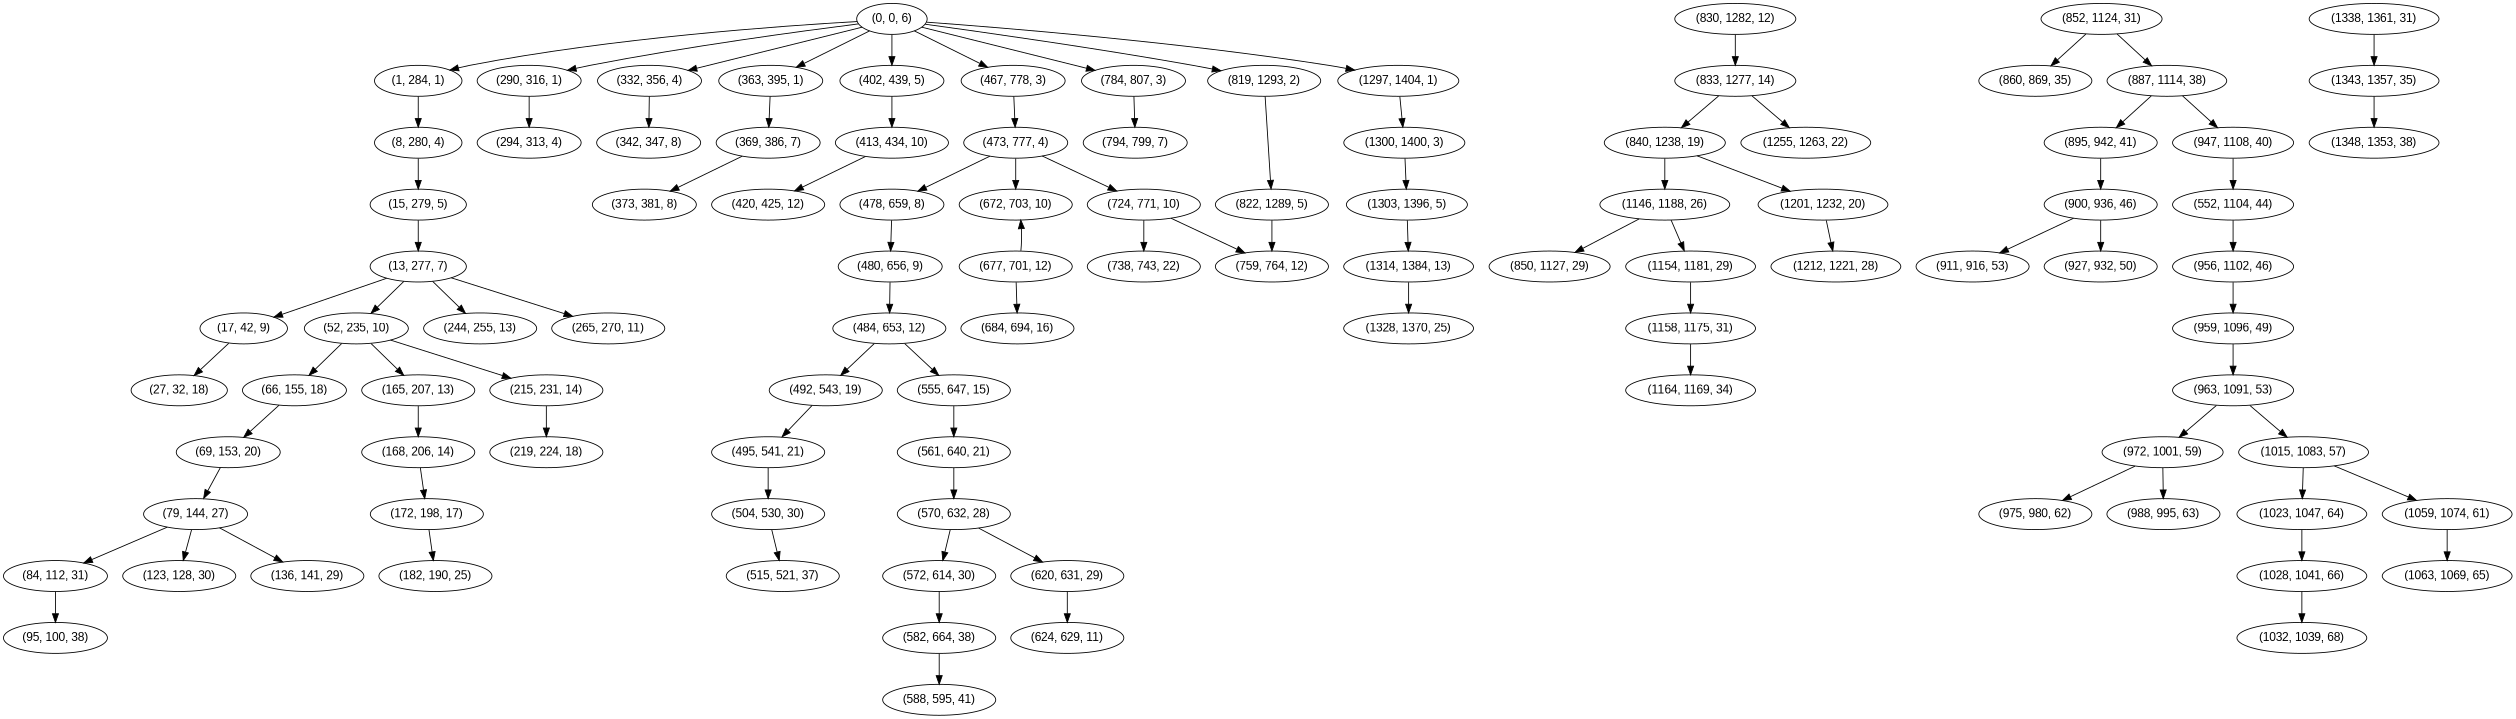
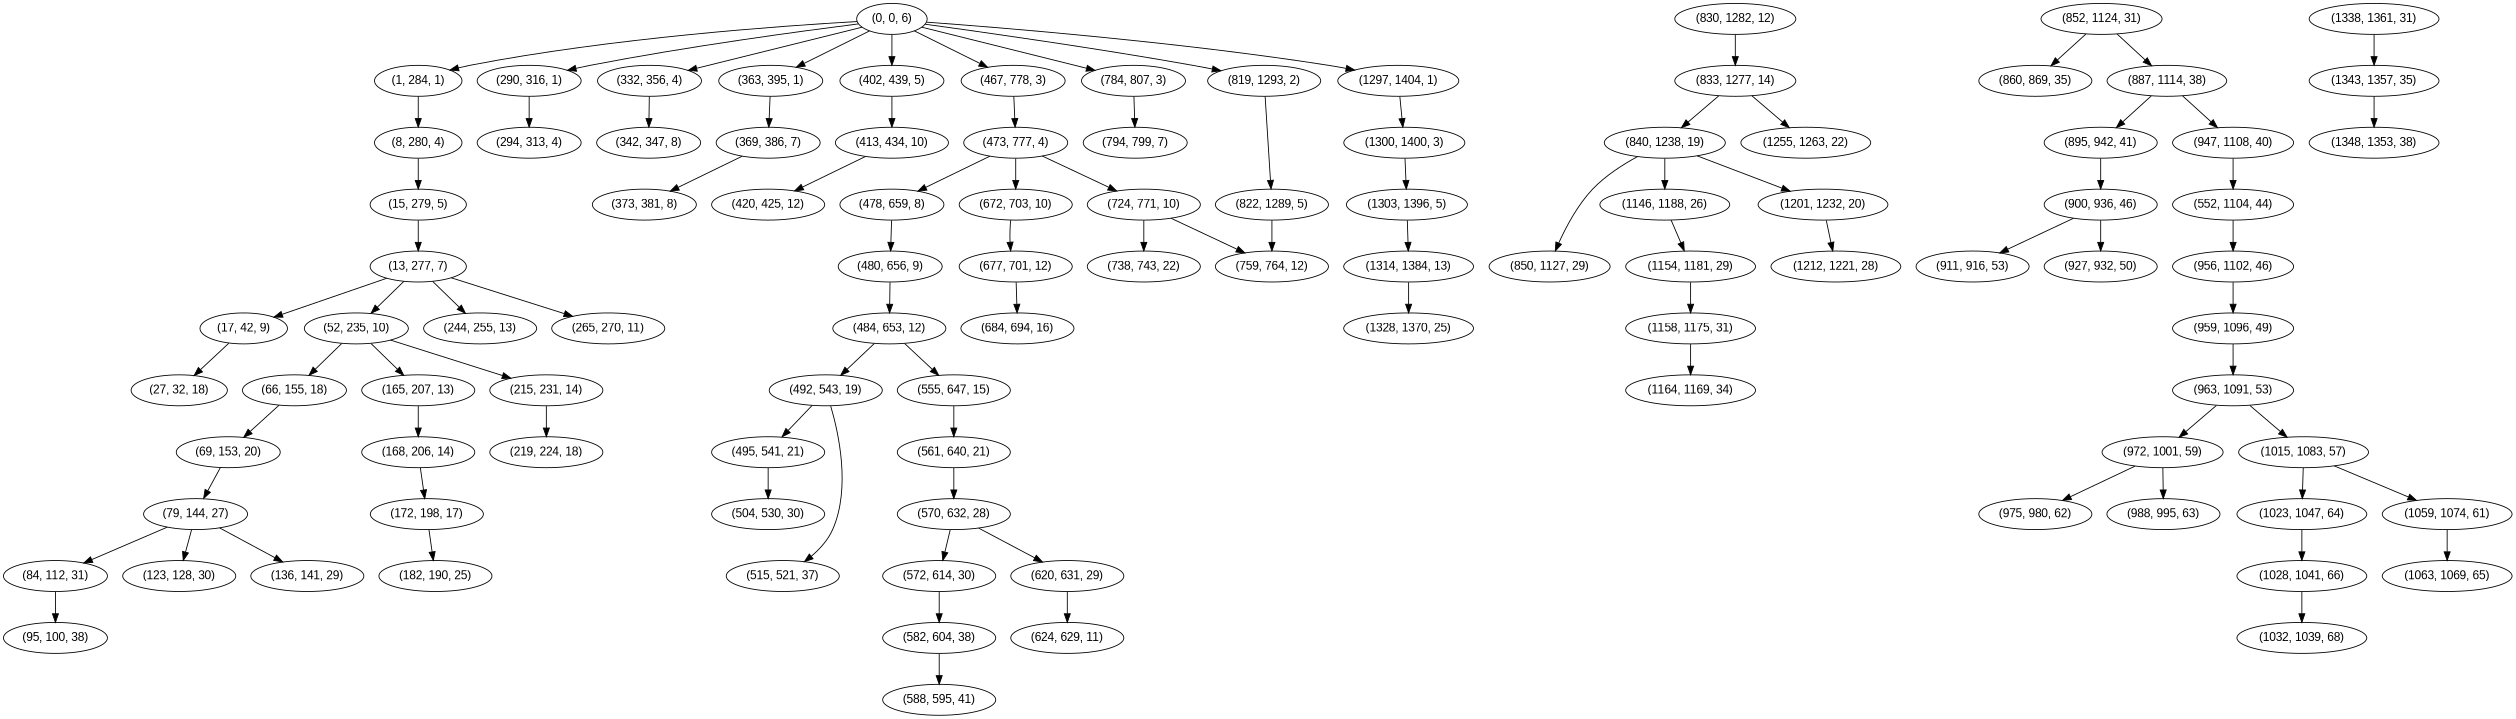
  digraph {
    fontname="Liberation Sans"
    node [fontname="Liberation Sans"]
    edge [fontname="Liberation Sans"]
    n1 [label="(0, 0, 6)"]
    "(1, 284, 1)"
    "(290, 316, 1)"
    "(332, 356, 4)"
    "(363, 395, 1)"
    "(402, 439, 5)"
    "(467, 778, 3)"
    "(784, 807, 3)"
    "(819, 1293, 2)"
    "(1297, 1404, 1)"
    "(8, 280, 4)"
    "(294, 313, 4)"
    "(342, 347, 8)"
    "(369, 386, 7)"
    "(413, 434, 10)"
    "(473, 777, 4)"
    "(794, 799, 7)"
    "(822, 1289, 5)"
    "(1300, 1400, 3)"
    n20 [label="(15, 279, 5)"]
    "(13, 277, 7)"
    "(17, 42, 9)"
    "(52, 235, 10)"
    "(244, 255, 13)"
    "(265, 270, 11)"
    "(27, 32, 18)"
    "(66, 155, 18)"
    "(165, 207, 13)"
    "(215, 231, 14)"
    "(69, 153, 20)"
    "(168, 206, 14)"
    "(219, 224, 18)"
    "(79, 144, 27)"
    "(84, 112, 31)"
    "(123, 128, 30)"
    "(136, 141, 29)"
    "(95, 100, 38)"
    "(172, 198, 17)"
    "(182, 190, 25)"
    "(373, 381, 8)"
    "(420, 425, 12)"
    "(478, 659, 8)"
    "(672, 703, 10)"
    "(724, 771, 10)"
    "(480, 656, 9)"
    "(677, 701, 12)"
    "(738, 743, 22)"
    "(759, 764, 12)"
    "(484, 653, 12)"
    "(492, 543, 19)"
    "(555, 647, 15)"
    "(495, 541, 21)"
    "(561, 640, 21)"
    "(504, 530, 30)"
    "(515, 521, 37)"
    "(570, 632, 28)"
    "(572, 614, 30)"
    "(620, 631, 29)"
-   "(582, 604, 38)" [label="(582, 664, 38)"]
+   "(582, 604, 38)"
    n60 [label="(624, 629, 11)"]
    "(588, 595, 41)"
    "(684, 694, 16)"
    "(830, 1282, 12)"
    "(833, 1277, 14)"
    "(840, 1238, 19)"
    "(1255, 1263, 22)"
    "(850, 1127, 29)"
    "(1146, 1188, 26)"
    "(1201, 1232, 20)"
    "(1154, 1181, 29)"
    "(1212, 1221, 28)"
    "(852, 1124, 31)"
    "(860, 869, 35)"
    "(887, 1114, 38)"
    "(895, 942, 41)"
    "(947, 1108, 40)"
    "(900, 936, 46)"
    n78 [label="(552, 1104, 44)"]
    "(911, 916, 53)"
    "(927, 932, 50)"
    "(956, 1102, 46)"
    "(959, 1096, 49)"
    "(963, 1091, 53)"
    "(972, 1001, 59)"
    "(1015, 1083, 57)"
    "(975, 980, 62)"
    "(988, 995, 63)"
    "(1023, 1047, 64)"
    "(1059, 1074, 61)"
    "(1028, 1041, 66)"
    "(1063, 1069, 65)"
    "(1032, 1039, 68)"
    "(1158, 1175, 31)"
    "(1164, 1169, 34)"
    "(1303, 1396, 5)"
    "(1314, 1384, 13)"
    "(1328, 1370, 25)"
    "(1338, 1361, 31)"
    "(1343, 1357, 35)"
    "(1348, 1353, 38)"
    n1 -> "(1, 284, 1)"
    n1 -> "(290, 316, 1)"
    n1 -> "(332, 356, 4)"
    n1 -> "(363, 395, 1)"
    n1 -> "(402, 439, 5)"
    n1 -> "(467, 778, 3)"
    n1 -> "(784, 807, 3)"
    n1 -> "(819, 1293, 2)"
    n1 -> "(1297, 1404, 1)"
    "(1, 284, 1)" -> "(8, 280, 4)"
    "(290, 316, 1)" -> "(294, 313, 4)"
    "(332, 356, 4)" -> "(342, 347, 8)"
    "(363, 395, 1)" -> "(369, 386, 7)"
    "(402, 439, 5)" -> "(413, 434, 10)"
    "(467, 778, 3)" -> "(473, 777, 4)"
    "(784, 807, 3)" -> "(794, 799, 7)"
    "(819, 1293, 2)" -> "(822, 1289, 5)"
    "(1297, 1404, 1)" -> "(1300, 1400, 3)"
    "(8, 280, 4)" -> n20
    "(369, 386, 7)" -> "(373, 381, 8)"
    "(413, 434, 10)" -> "(420, 425, 12)"
    "(473, 777, 4)" -> "(478, 659, 8)"
    "(473, 777, 4)" -> "(672, 703, 10)"
    "(473, 777, 4)" -> "(724, 771, 10)"
    "(822, 1289, 5)" -> "(759, 764, 12)"
    "(1300, 1400, 3)" -> "(1303, 1396, 5)"
    n20 -> "(13, 277, 7)"
    "(13, 277, 7)" -> "(17, 42, 9)"
    "(13, 277, 7)" -> "(52, 235, 10)"
    "(13, 277, 7)" -> "(244, 255, 13)"
    "(13, 277, 7)" -> "(265, 270, 11)"
    "(17, 42, 9)" -> "(27, 32, 18)"
    "(52, 235, 10)" -> "(66, 155, 18)"
    "(52, 235, 10)" -> "(165, 207, 13)"
    "(52, 235, 10)" -> "(215, 231, 14)"
    "(66, 155, 18)" -> "(69, 153, 20)"
    "(165, 207, 13)" -> "(168, 206, 14)"
    "(215, 231, 14)" -> "(219, 224, 18)"
    "(69, 153, 20)" -> "(79, 144, 27)"
    "(168, 206, 14)" -> "(172, 198, 17)"
    "(79, 144, 27)" -> "(84, 112, 31)"
    "(79, 144, 27)" -> "(123, 128, 30)"
    "(79, 144, 27)" -> "(136, 141, 29)"
    "(84, 112, 31)" -> "(95, 100, 38)"
    "(172, 198, 17)" -> "(182, 190, 25)"
    "(478, 659, 8)" -> "(480, 656, 9)"
-   "(677, 701, 12)" -> "(672, 703, 10)"
+   "(672, 703, 10)" -> "(677, 701, 12)"
    "(724, 771, 10)" -> "(738, 743, 22)"
    "(724, 771, 10)" -> "(759, 764, 12)"
    "(480, 656, 9)" -> "(484, 653, 12)"
    "(677, 701, 12)" -> "(684, 694, 16)"
    "(484, 653, 12)" -> "(492, 543, 19)"
    "(484, 653, 12)" -> "(555, 647, 15)"
    "(492, 543, 19)" -> "(495, 541, 21)"
    "(555, 647, 15)" -> "(561, 640, 21)"
    "(495, 541, 21)" -> "(504, 530, 30)"
    "(561, 640, 21)" -> "(570, 632, 28)"
-   "(504, 530, 30)" -> "(515, 521, 37)"
+   "(492, 543, 19)" -> "(515, 521, 37)"
    "(570, 632, 28)" -> "(572, 614, 30)"
    "(570, 632, 28)" -> "(620, 631, 29)"
    "(572, 614, 30)" -> "(582, 604, 38)"
    "(620, 631, 29)" -> n60
    "(582, 604, 38)" -> "(588, 595, 41)"
    "(830, 1282, 12)" -> "(833, 1277, 14)"
    "(833, 1277, 14)" -> "(840, 1238, 19)"
    "(833, 1277, 14)" -> "(1255, 1263, 22)"
-   "(1146, 1188, 26)" -> "(850, 1127, 29)"
+   "(840, 1238, 19)" -> "(850, 1127, 29)"
    "(840, 1238, 19)" -> "(1146, 1188, 26)"
    "(840, 1238, 19)" -> "(1201, 1232, 20)"
    "(1146, 1188, 26)" -> "(1154, 1181, 29)"
    "(1201, 1232, 20)" -> "(1212, 1221, 28)"
    "(1154, 1181, 29)" -> "(1158, 1175, 31)"
    "(852, 1124, 31)" -> "(860, 869, 35)"
    "(852, 1124, 31)" -> "(887, 1114, 38)"
    "(887, 1114, 38)" -> "(895, 942, 41)"
    "(887, 1114, 38)" -> "(947, 1108, 40)"
    "(895, 942, 41)" -> "(900, 936, 46)"
    "(947, 1108, 40)" -> n78
    "(900, 936, 46)" -> "(911, 916, 53)"
    "(900, 936, 46)" -> "(927, 932, 50)"
    n78 -> "(956, 1102, 46)"
    "(956, 1102, 46)" -> "(959, 1096, 49)"
    "(959, 1096, 49)" -> "(963, 1091, 53)"
    "(963, 1091, 53)" -> "(972, 1001, 59)"
    "(963, 1091, 53)" -> "(1015, 1083, 57)"
    "(972, 1001, 59)" -> "(975, 980, 62)"
    "(972, 1001, 59)" -> "(988, 995, 63)"
    "(1015, 1083, 57)" -> "(1023, 1047, 64)"
    "(1015, 1083, 57)" -> "(1059, 1074, 61)"
    "(1023, 1047, 64)" -> "(1028, 1041, 66)"
    "(1059, 1074, 61)" -> "(1063, 1069, 65)"
    "(1028, 1041, 66)" -> "(1032, 1039, 68)"
    "(1158, 1175, 31)" -> "(1164, 1169, 34)"
    "(1303, 1396, 5)" -> "(1314, 1384, 13)"
    "(1314, 1384, 13)" -> "(1328, 1370, 25)"
    "(1338, 1361, 31)" -> "(1343, 1357, 35)"
    "(1343, 1357, 35)" -> "(1348, 1353, 38)"
  }
